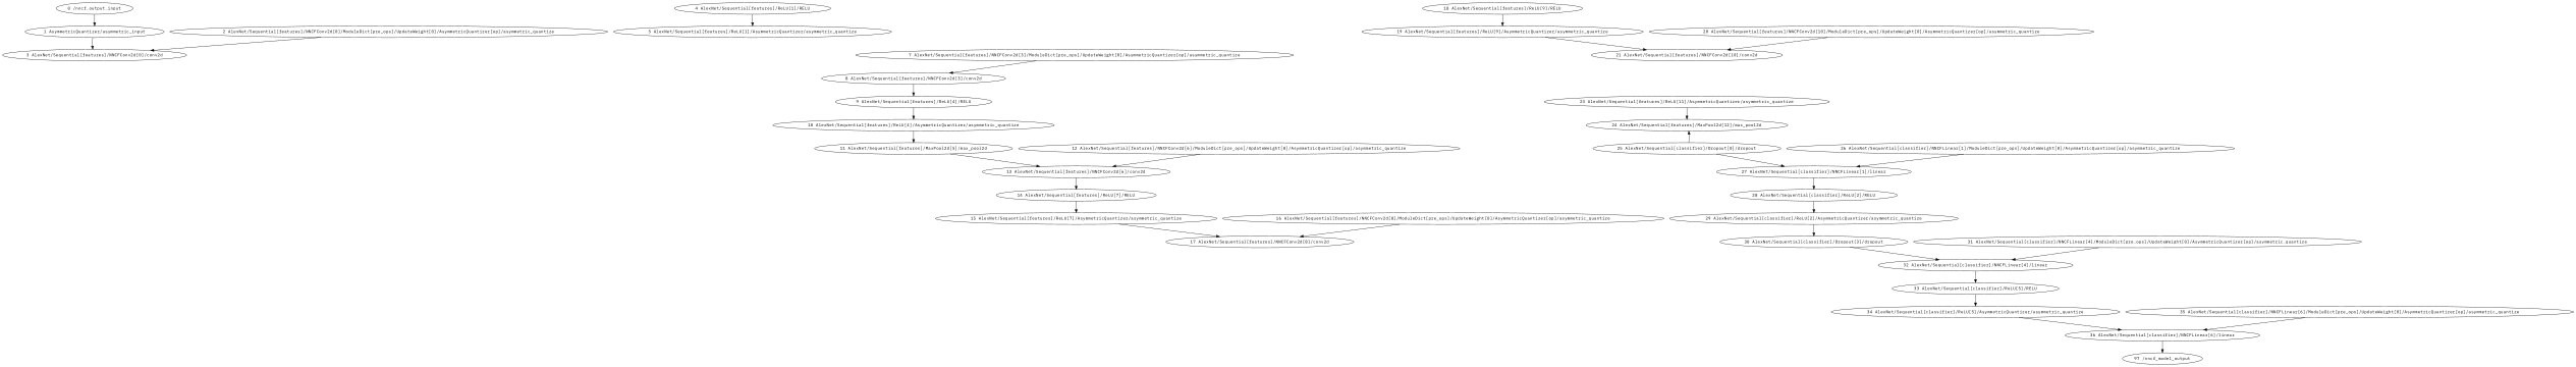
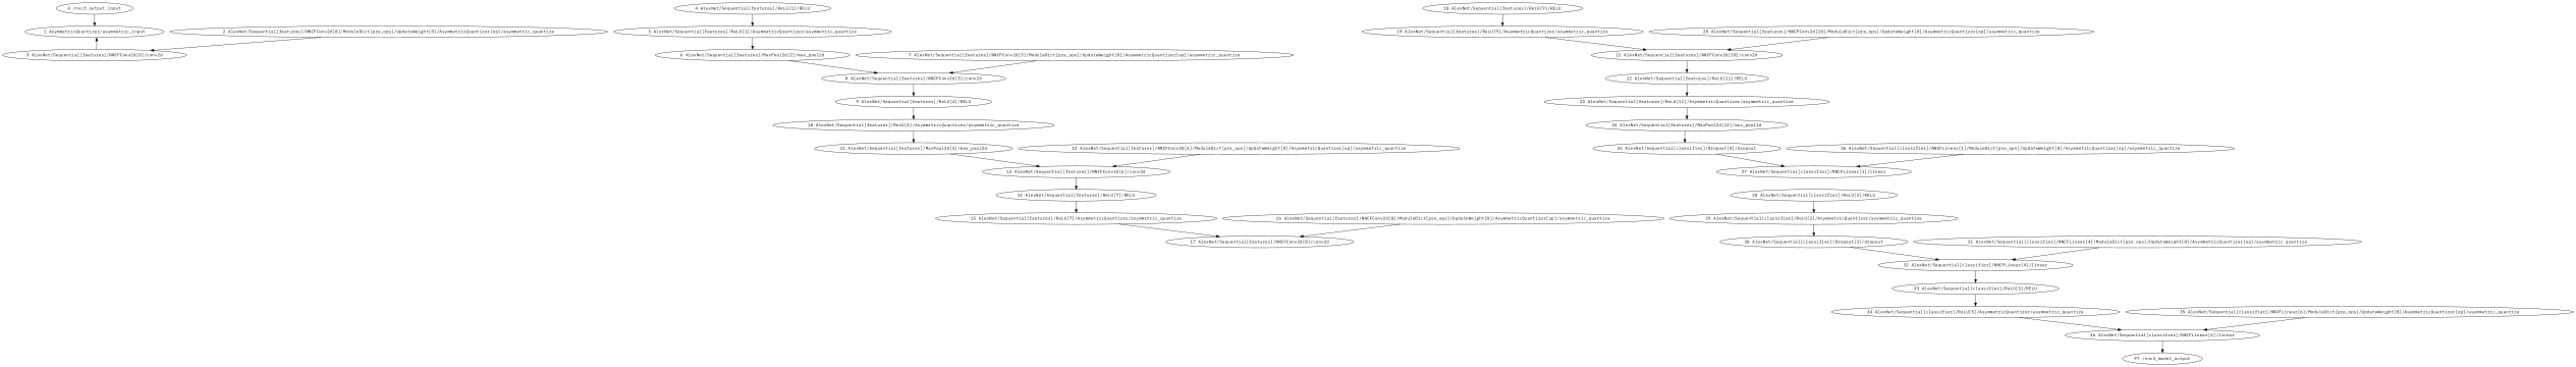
  strict digraph {
    fontname="IBM Plex Mono"
    node [fontname="IBM Plex Mono" type=asymmetric_quantize]
    edge [fontname="IBM Plex Mono"]
    n1 [label="0 /nncf_output_input" type=nncf_model_input]
    n2 [label="1 AsymmetricQuantizer/asymmetric_input" scope=AsymmetricQuantizer]
    "3 AlexNet/Sequential[features]/NNCFConv2d[0]/conv2d" [scope="AlexNet/Sequential[features]/NNCFConv2d[0]" type=conv2d]
    "2 AlexNet/Sequential[features]/NNCFConv2d[0]/ModuleDict[pre_ops]/UpdateWeight[0]/AsymmetricQuantizer[op]/asymmetric_quantize" [scope="AlexNet/Sequential[features]/NNCFConv2d[0]/ModuleDict[pre_ops]/UpdateWeight[0]/AsymmetricQuantizer[op]"]
    "4 AlexNet/Sequential[features]/ReLU[1]/RELU" [scope="AlexNet/Sequential[features]/ReLU[1]" type=RELU]
    "5 AlexNet/Sequential[features]/ReLU[1]/AsymmetricQuantizer/asymmetric_quantize" [scope="AlexNet/Sequential[features]/ReLU[1]/AsymmetricQuantizer"]
+   "6 AlexNet/Sequential[features]/MaxPool2d[2]/max_pool2d" [scope="AlexNet/Sequential[features]/MaxPool2d[2]" type=max_pool2d]
    "8 AlexNet/Sequential[features]/NNCFConv2d[3]/conv2d" [scope="AlexNet/Sequential[features]/NNCFConv2d[3]" type=conv2d]
    "9 AlexNet/Sequential[features]/ReLU[4]/RELU" [scope="AlexNet/Sequential[features]/ReLU[4]" type=RELU]
    "7 AlexNet/Sequential[features]/NNCFConv2d[3]/ModuleDict[pre_ops]/UpdateWeight[0]/AsymmetricQuantizer[op]/asymmetric_quantize" [scope="AlexNet/Sequential[features]/NNCFConv2d[3]/ModuleDict[pre_ops]/UpdateWeight[0]/AsymmetricQuantizer[op]"]
    "10 AlexNet/Sequential[features]/ReLU[4]/AsymmetricQuantizer/asymmetric_quantize" [scope="AlexNet/Sequential[features]/ReLU[4]/AsymmetricQuantizer"]
    "11 AlexNet/Sequential[features]/MaxPool2d[5]/max_pool2d" [scope="AlexNet/Sequential[features]/MaxPool2d[5]" type=max_pool2d]
    "13 AlexNet/Sequential[features]/NNCFConv2d[6]/conv2d" [scope="AlexNet/Sequential[features]/NNCFConv2d[6]" type=conv2d]
    "14 AlexNet/Sequential[features]/ReLU[7]/RELU" [scope="AlexNet/Sequential[features]/ReLU[7]" type=RELU]
    "12 AlexNet/Sequential[features]/NNCFConv2d[6]/ModuleDict[pre_ops]/UpdateWeight[0]/AsymmetricQuantizer[op]/asymmetric_quantize" [scope="AlexNet/Sequential[features]/NNCFConv2d[6]/ModuleDict[pre_ops]/UpdateWeight[0]/AsymmetricQuantizer[op]"]
    "15 AlexNet/Sequential[features]/ReLU[7]/AsymmetricQuantizer/asymmetric_quantize" [scope="AlexNet/Sequential[features]/ReLU[7]/AsymmetricQuantizer"]
    "17 AlexNet/Sequential[features]/NNCFConv2d[8]/conv2d" [scope="AlexNet/Sequential[features]/NNCFConv2d[8]" type=conv2d]
    "16 AlexNet/Sequential[features]/NNCFConv2d[8]/ModuleDict[pre_ops]/UpdateWeight[0]/AsymmetricQuantizer[op]/asymmetric_quantize" [scope="AlexNet/Sequential[features]/NNCFConv2d[8]/ModuleDict[pre_ops]/UpdateWeight[0]/AsymmetricQuantizer[op]"]
    "18 AlexNet/Sequential[features]/ReLU[9]/RELU" [scope="AlexNet/Sequential[features]/ReLU[9]" type=RELU]
    "19 AlexNet/Sequential[features]/ReLU[9]/AsymmetricQuantizer/asymmetric_quantize" [scope="AlexNet/Sequential[features]/ReLU[9]/AsymmetricQuantizer"]
    "21 AlexNet/Sequential[features]/NNCFConv2d[10]/conv2d" [scope="AlexNet/Sequential[features]/NNCFConv2d[10]" type=conv2d]
+   "22 AlexNet/Sequential[features]/ReLU[11]/RELU" [scope="AlexNet/Sequential[features]/ReLU[11]" type=RELU]
    "20 AlexNet/Sequential[features]/NNCFConv2d[10]/ModuleDict[pre_ops]/UpdateWeight[0]/AsymmetricQuantizer[op]/asymmetric_quantize" [scope="AlexNet/Sequential[features]/NNCFConv2d[10]/ModuleDict[pre_ops]/UpdateWeight[0]/AsymmetricQuantizer[op]"]
    "23 AlexNet/Sequential[features]/ReLU[11]/AsymmetricQuantizer/asymmetric_quantize" [scope="AlexNet/Sequential[features]/ReLU[11]/AsymmetricQuantizer"]
    "24 AlexNet/Sequential[features]/MaxPool2d[12]/max_pool2d" [scope="AlexNet/Sequential[features]/MaxPool2d[12]" type=max_pool2d]
    "25 AlexNet/Sequential[classifier]/Dropout[0]/dropout" [scope="AlexNet/Sequential[classifier]/Dropout[0]" type=dropout]
    "27 AlexNet/Sequential[classifier]/NNCFLinear[1]/linear" [scope="AlexNet/Sequential[classifier]/NNCFLinear[1]" type=linear]
    "28 AlexNet/Sequential[classifier]/ReLU[2]/RELU" [scope="AlexNet/Sequential[classifier]/ReLU[2]" type=RELU]
    "26 AlexNet/Sequential[classifier]/NNCFLinear[1]/ModuleDict[pre_ops]/UpdateWeight[0]/AsymmetricQuantizer[op]/asymmetric_quantize" [scope="AlexNet/Sequential[classifier]/NNCFLinear[1]/ModuleDict[pre_ops]/UpdateWeight[0]/AsymmetricQuantizer[op]"]
    "29 AlexNet/Sequential[classifier]/ReLU[2]/AsymmetricQuantizer/asymmetric_quantize" [scope="AlexNet/Sequential[classifier]/ReLU[2]/AsymmetricQuantizer"]
    "30 AlexNet/Sequential[classifier]/Dropout[3]/dropout" [scope="AlexNet/Sequential[classifier]/Dropout[3]" type=dropout]
    "32 AlexNet/Sequential[classifier]/NNCFLinear[4]/linear" [scope="AlexNet/Sequential[classifier]/NNCFLinear[4]" type=linear]
    "33 AlexNet/Sequential[classifier]/ReLU[5]/RELU" [scope="AlexNet/Sequential[classifier]/ReLU[5]" type=RELU]
    "31 AlexNet/Sequential[classifier]/NNCFLinear[4]/ModuleDict[pre_ops]/UpdateWeight[0]/AsymmetricQuantizer[op]/asymmetric_quantize" [scope="AlexNet/Sequential[classifier]/NNCFLinear[4]/ModuleDict[pre_ops]/UpdateWeight[0]/AsymmetricQuantizer[op]"]
    "34 AlexNet/Sequential[classifier]/ReLU[5]/AsymmetricQuantizer/asymmetric_quantize" [scope="AlexNet/Sequential[classifier]/ReLU[5]/AsymmetricQuantizer"]
    "36 AlexNet/Sequential[classifier]/NNCFLinear[6]/linear" [scope="AlexNet/Sequential[classifier]/NNCFLinear[6]" type=linear]
    n37 [label="97 /nncf_model_output" type=nncf_model_output]
    "35 AlexNet/Sequential[classifier]/NNCFLinear[6]/ModuleDict[pre_ops]/UpdateWeight[0]/AsymmetricQuantizer[op]/asymmetric_quantize" [scope="AlexNet/Sequential[classifier]/NNCFLinear[6]/ModuleDict[pre_ops]/UpdateWeight[0]/AsymmetricQuantizer[op]"]
    n1 -> n2
-   n2 -> "3 AlexNet/Sequential[features]/NNCFConv2d[0]/conv2d"
+   "3 AlexNet/Sequential[features]/NNCFConv2d[0]/conv2d" -> n2
    "2 AlexNet/Sequential[features]/NNCFConv2d[0]/ModuleDict[pre_ops]/UpdateWeight[0]/AsymmetricQuantizer[op]/asymmetric_quantize" -> "3 AlexNet/Sequential[features]/NNCFConv2d[0]/conv2d"
    "4 AlexNet/Sequential[features]/ReLU[1]/RELU" -> "5 AlexNet/Sequential[features]/ReLU[1]/AsymmetricQuantizer/asymmetric_quantize"
+   "5 AlexNet/Sequential[features]/ReLU[1]/AsymmetricQuantizer/asymmetric_quantize" -> "6 AlexNet/Sequential[features]/MaxPool2d[2]/max_pool2d"
+   "6 AlexNet/Sequential[features]/MaxPool2d[2]/max_pool2d" -> "8 AlexNet/Sequential[features]/NNCFConv2d[3]/conv2d"
    "8 AlexNet/Sequential[features]/NNCFConv2d[3]/conv2d" -> "9 AlexNet/Sequential[features]/ReLU[4]/RELU"
    "9 AlexNet/Sequential[features]/ReLU[4]/RELU" -> "10 AlexNet/Sequential[features]/ReLU[4]/AsymmetricQuantizer/asymmetric_quantize"
    "7 AlexNet/Sequential[features]/NNCFConv2d[3]/ModuleDict[pre_ops]/UpdateWeight[0]/AsymmetricQuantizer[op]/asymmetric_quantize" -> "8 AlexNet/Sequential[features]/NNCFConv2d[3]/conv2d"
    "10 AlexNet/Sequential[features]/ReLU[4]/AsymmetricQuantizer/asymmetric_quantize" -> "11 AlexNet/Sequential[features]/MaxPool2d[5]/max_pool2d"
    "11 AlexNet/Sequential[features]/MaxPool2d[5]/max_pool2d" -> "13 AlexNet/Sequential[features]/NNCFConv2d[6]/conv2d"
    "13 AlexNet/Sequential[features]/NNCFConv2d[6]/conv2d" -> "14 AlexNet/Sequential[features]/ReLU[7]/RELU"
    "14 AlexNet/Sequential[features]/ReLU[7]/RELU" -> "15 AlexNet/Sequential[features]/ReLU[7]/AsymmetricQuantizer/asymmetric_quantize"
    "12 AlexNet/Sequential[features]/NNCFConv2d[6]/ModuleDict[pre_ops]/UpdateWeight[0]/AsymmetricQuantizer[op]/asymmetric_quantize" -> "13 AlexNet/Sequential[features]/NNCFConv2d[6]/conv2d"
    "15 AlexNet/Sequential[features]/ReLU[7]/AsymmetricQuantizer/asymmetric_quantize" -> "17 AlexNet/Sequential[features]/NNCFConv2d[8]/conv2d"
    "16 AlexNet/Sequential[features]/NNCFConv2d[8]/ModuleDict[pre_ops]/UpdateWeight[0]/AsymmetricQuantizer[op]/asymmetric_quantize" -> "17 AlexNet/Sequential[features]/NNCFConv2d[8]/conv2d"
    "18 AlexNet/Sequential[features]/ReLU[9]/RELU" -> "19 AlexNet/Sequential[features]/ReLU[9]/AsymmetricQuantizer/asymmetric_quantize"
    "19 AlexNet/Sequential[features]/ReLU[9]/AsymmetricQuantizer/asymmetric_quantize" -> "21 AlexNet/Sequential[features]/NNCFConv2d[10]/conv2d"
+   "21 AlexNet/Sequential[features]/NNCFConv2d[10]/conv2d" -> "22 AlexNet/Sequential[features]/ReLU[11]/RELU"
+   "22 AlexNet/Sequential[features]/ReLU[11]/RELU" -> "23 AlexNet/Sequential[features]/ReLU[11]/AsymmetricQuantizer/asymmetric_quantize"
    "20 AlexNet/Sequential[features]/NNCFConv2d[10]/ModuleDict[pre_ops]/UpdateWeight[0]/AsymmetricQuantizer[op]/asymmetric_quantize" -> "21 AlexNet/Sequential[features]/NNCFConv2d[10]/conv2d"
    "23 AlexNet/Sequential[features]/ReLU[11]/AsymmetricQuantizer/asymmetric_quantize" -> "24 AlexNet/Sequential[features]/MaxPool2d[12]/max_pool2d"
-   "25 AlexNet/Sequential[classifier]/Dropout[0]/dropout" -> "24 AlexNet/Sequential[features]/MaxPool2d[12]/max_pool2d"
+   "24 AlexNet/Sequential[features]/MaxPool2d[12]/max_pool2d" -> "25 AlexNet/Sequential[classifier]/Dropout[0]/dropout"
    "25 AlexNet/Sequential[classifier]/Dropout[0]/dropout" -> "27 AlexNet/Sequential[classifier]/NNCFLinear[1]/linear"
-   "27 AlexNet/Sequential[classifier]/NNCFLinear[1]/linear" -> "28 AlexNet/Sequential[classifier]/ReLU[2]/RELU"
    "28 AlexNet/Sequential[classifier]/ReLU[2]/RELU" -> "29 AlexNet/Sequential[classifier]/ReLU[2]/AsymmetricQuantizer/asymmetric_quantize"
    "26 AlexNet/Sequential[classifier]/NNCFLinear[1]/ModuleDict[pre_ops]/UpdateWeight[0]/AsymmetricQuantizer[op]/asymmetric_quantize" -> "27 AlexNet/Sequential[classifier]/NNCFLinear[1]/linear"
    "29 AlexNet/Sequential[classifier]/ReLU[2]/AsymmetricQuantizer/asymmetric_quantize" -> "30 AlexNet/Sequential[classifier]/Dropout[3]/dropout"
    "30 AlexNet/Sequential[classifier]/Dropout[3]/dropout" -> "32 AlexNet/Sequential[classifier]/NNCFLinear[4]/linear"
    "32 AlexNet/Sequential[classifier]/NNCFLinear[4]/linear" -> "33 AlexNet/Sequential[classifier]/ReLU[5]/RELU"
    "33 AlexNet/Sequential[classifier]/ReLU[5]/RELU" -> "34 AlexNet/Sequential[classifier]/ReLU[5]/AsymmetricQuantizer/asymmetric_quantize"
    "31 AlexNet/Sequential[classifier]/NNCFLinear[4]/ModuleDict[pre_ops]/UpdateWeight[0]/AsymmetricQuantizer[op]/asymmetric_quantize" -> "32 AlexNet/Sequential[classifier]/NNCFLinear[4]/linear"
    "34 AlexNet/Sequential[classifier]/ReLU[5]/AsymmetricQuantizer/asymmetric_quantize" -> "36 AlexNet/Sequential[classifier]/NNCFLinear[6]/linear"
    "36 AlexNet/Sequential[classifier]/NNCFLinear[6]/linear" -> n37
    "35 AlexNet/Sequential[classifier]/NNCFLinear[6]/ModuleDict[pre_ops]/UpdateWeight[0]/AsymmetricQuantizer[op]/asymmetric_quantize" -> "36 AlexNet/Sequential[classifier]/NNCFLinear[6]/linear"
  }
